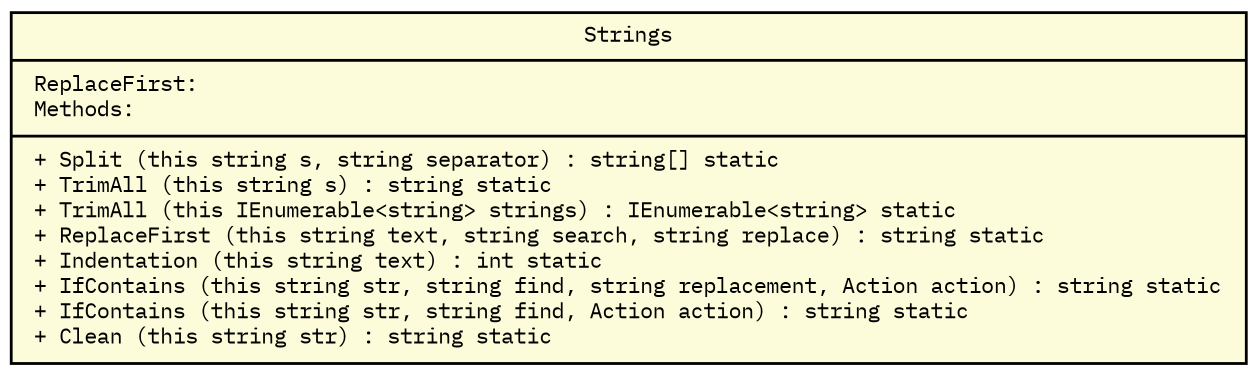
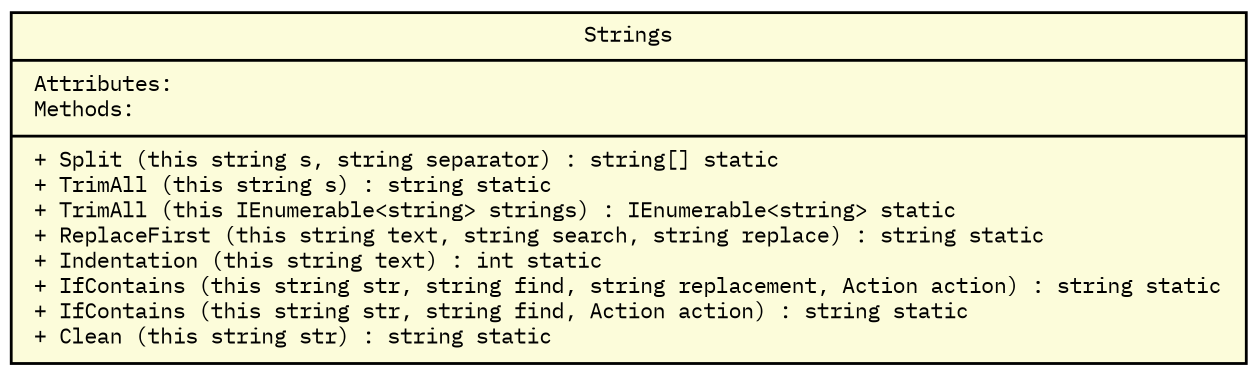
  digraph {
    fontname="IBM Plex Mono"
-   n1 [color=black fillcolor="#fcfcda" fontcolor=black fontname="IBM Plex Mono" fontsize=8 height=0.2 label="{Strings\n|ReplaceFirst:\lMethods:\l|+ Split (this string s, string separator) : string\[\] static\l+ TrimAll (this string s) : string static\l+ TrimAll (this IEnumerable\<string\> strings) : IEnumerable\<string\> static\l+ ReplaceFirst (this string text, string search, string replace) : string static\l+ Indentation (this string text) : int static\l+ IfContains (this string str, string find, string replacement, Action action) : string static\l+ IfContains (this string str, string find, Action action) : string static\l+ Clean (this string str) : string static\l}" shape=record style=filled width=0.4]
+   n1 [color=black fillcolor="#fcfcda" fontcolor=black fontname="IBM Plex Mono" fontsize=8 height=0.2 label="{Strings\n|Attributes:\lMethods:\l|+ Split (this string s, string separator) : string\[\] static\l+ TrimAll (this string s) : string static\l+ TrimAll (this IEnumerable\<string\> strings) : IEnumerable\<string\> static\l+ ReplaceFirst (this string text, string search, string replace) : string static\l+ Indentation (this string text) : int static\l+ IfContains (this string str, string find, string replacement, Action action) : string static\l+ IfContains (this string str, string find, Action action) : string static\l+ Clean (this string str) : string static\l}" shape=record style=filled width=0.4]
  }
